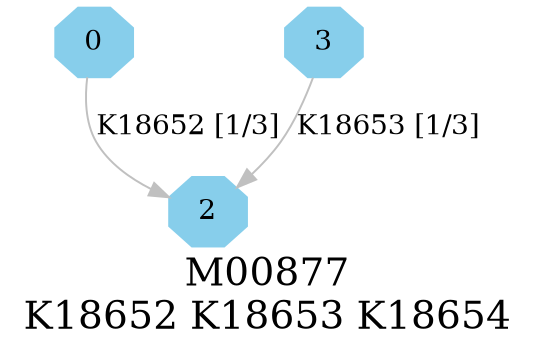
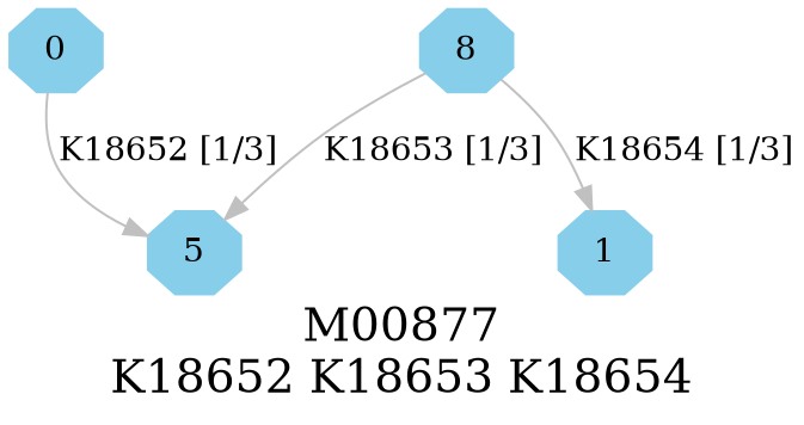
  digraph {
    fontsize=20
    label="M00877\nK18652 K18653 K18654"
    node [color=skyblue shape=octagon style=filled]
    edge [color=grey]
    0 [height=.3 width=.3]
-   2 [height=.3 width=.3]
-   3 [height=.3 width=.3]
+   1 [height=.3 width=.3]
+   2 [height=.3 width=.3 label=5]
+   3 [height=.3 width=.3 label=8]
    subgraph sub_1 {
      0
+     1
      2
      3
    }
    0 -> 2 [label="K18652 [1/3]"]
+   3 -> 1 [label="K18654 [1/3]"]
    3 -> 2 [label="K18653 [1/3]"]
  }
